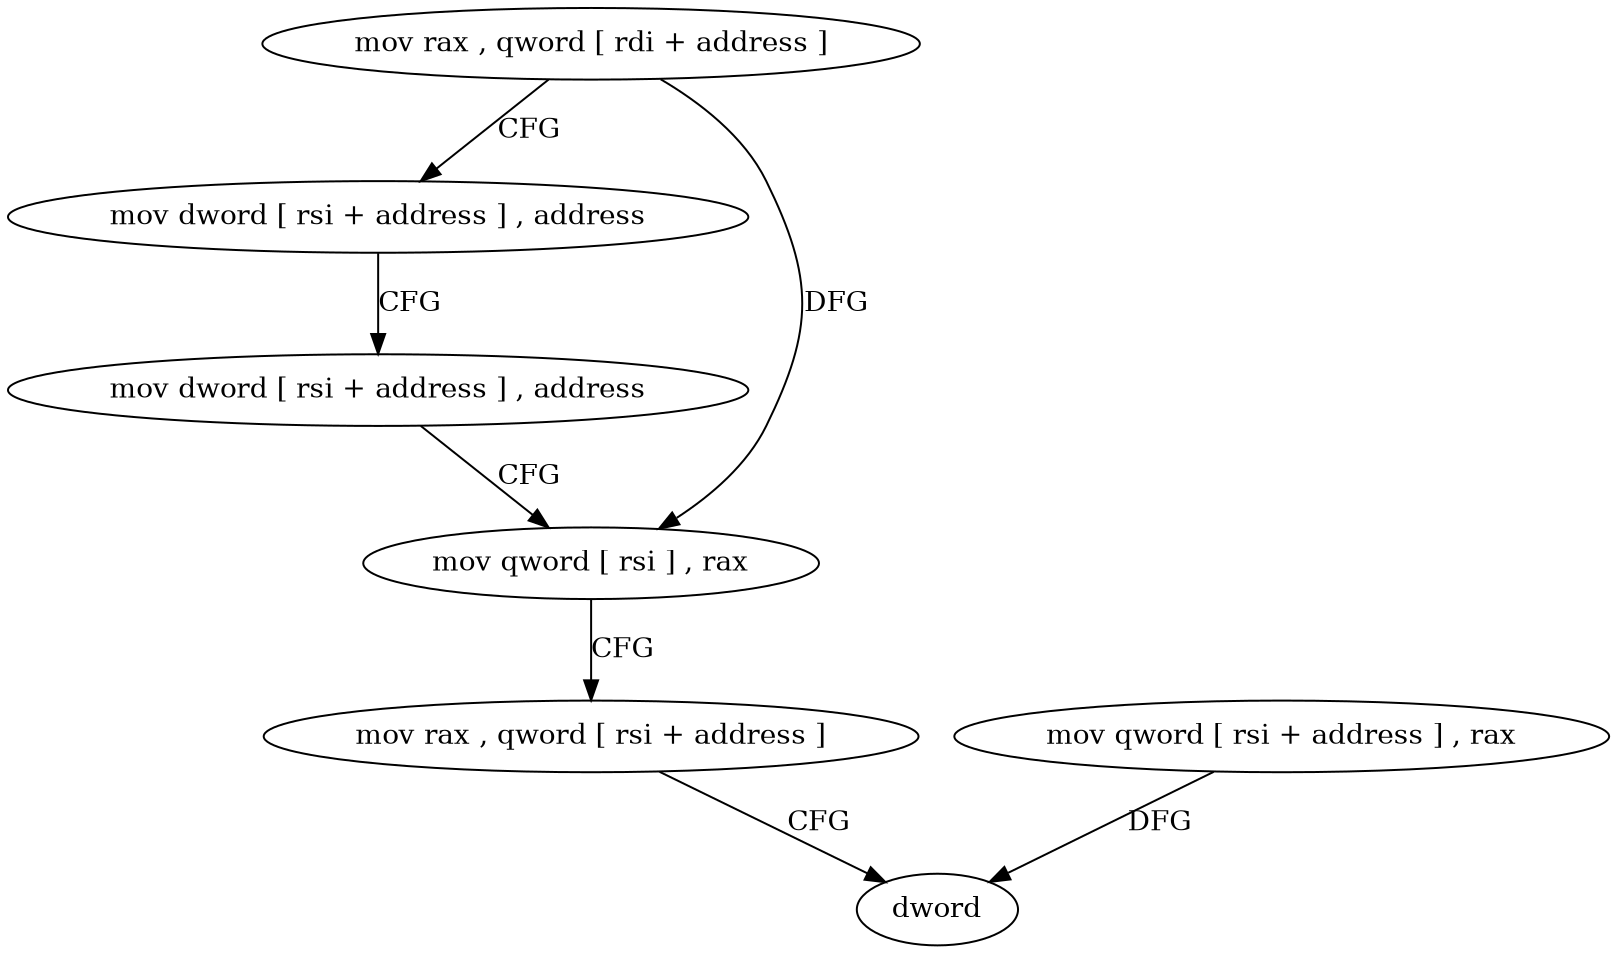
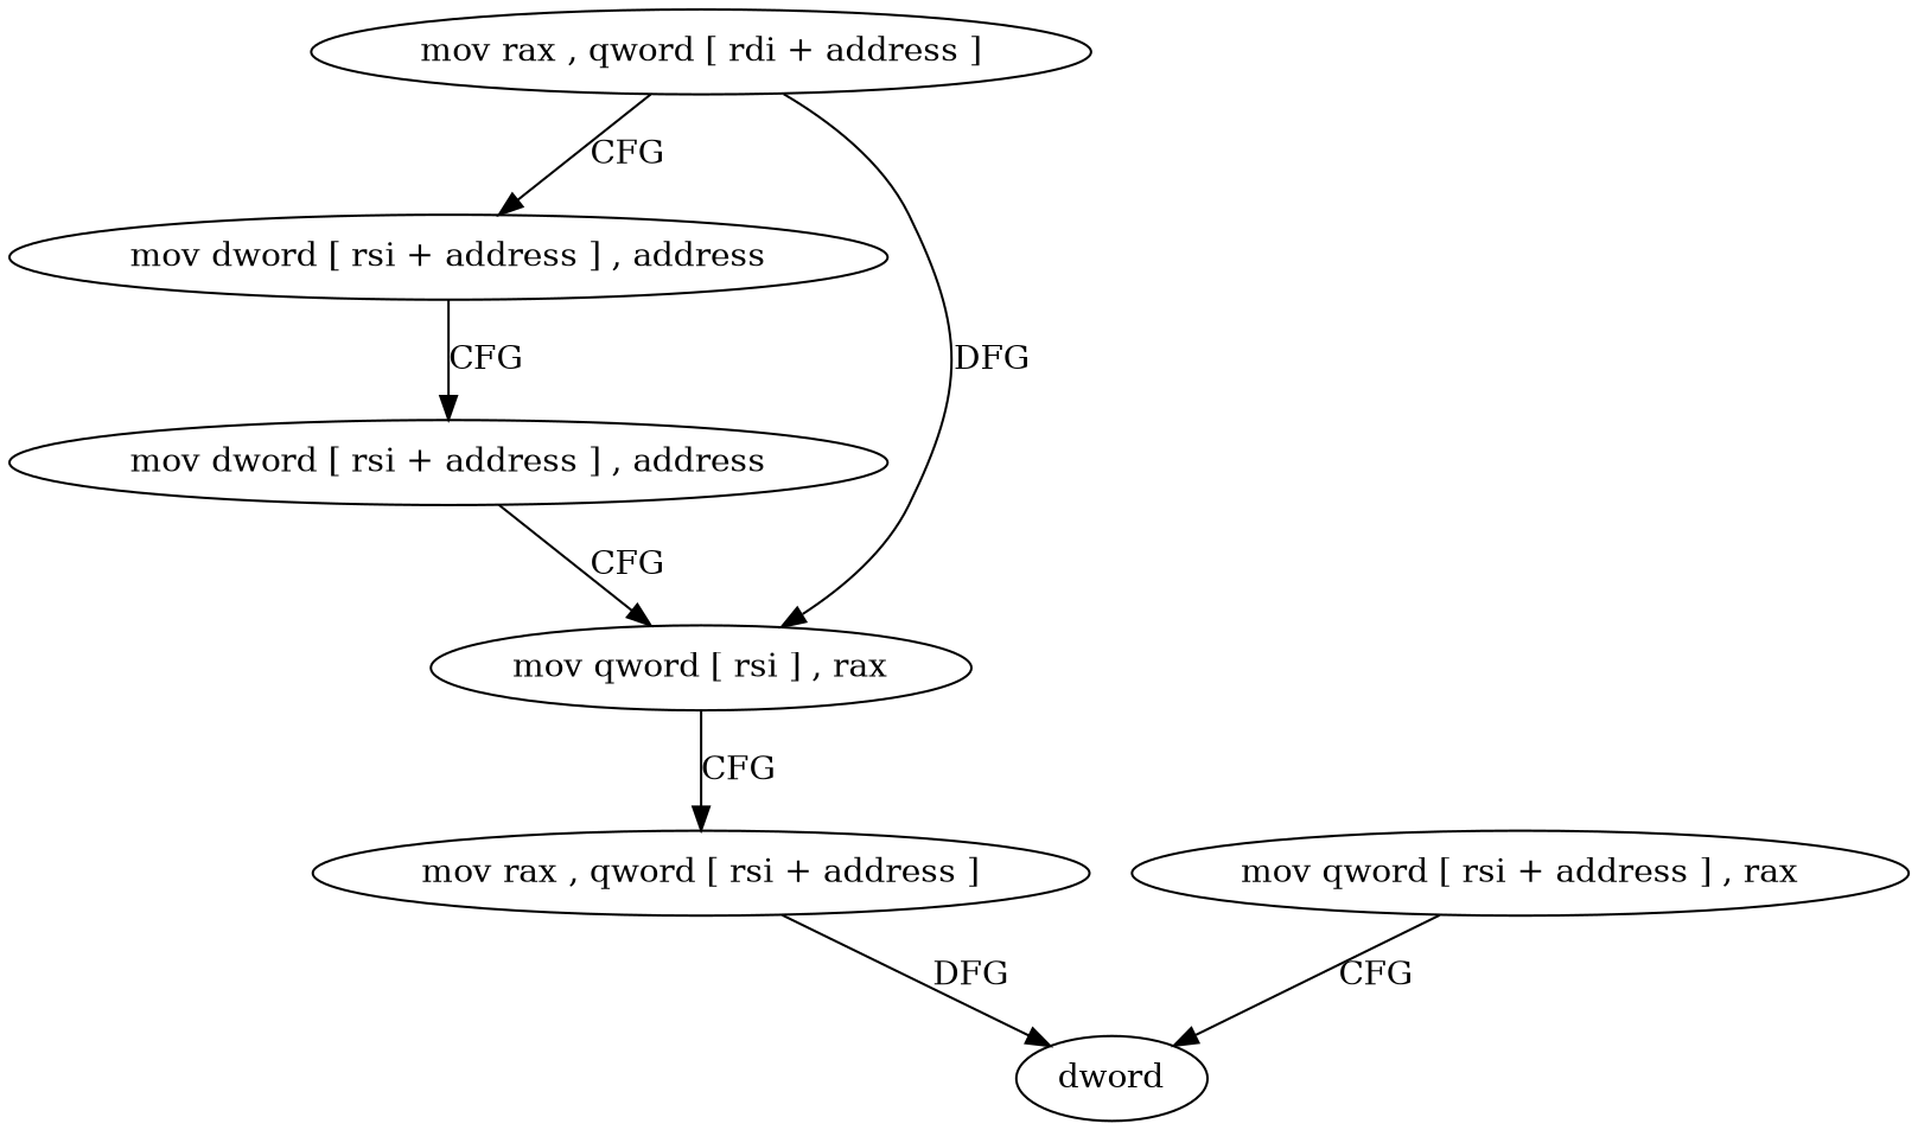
  digraph {
    n1 [label="mov rax , qword [ rdi + address ]"]
    n2 [label="mov dword [ rsi + address ] , address"]
    n3 [label="mov qword [ rsi ] , rax"]
    n4 [label="mov dword [ rsi + address ] , address"]
    n5 [label="mov rax , qword [ rsi + address ]"]
    n6 [label=dword]
    n7 [label="mov qword [ rsi + address ] , rax"]
    n1 -> n2 [label=CFG]
    n1 -> n3 [label=DFG]
    n2 -> n4 [label=CFG]
    n3 -> n5 [label=CFG]
    n4 -> n3 [label=CFG]
-   n5 -> n6 [label=CFG]
-   n7 -> n6 [label=DFG]
+   n5 -> n6 [label=DFG]
+   n7 -> n6 [label=CFG]
  }
